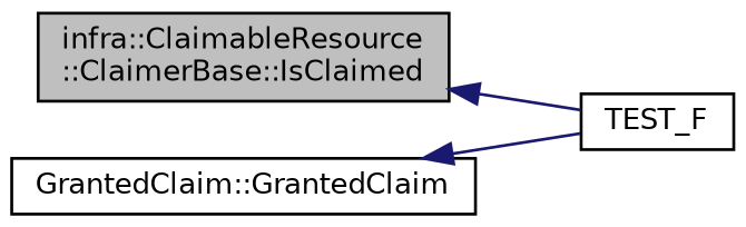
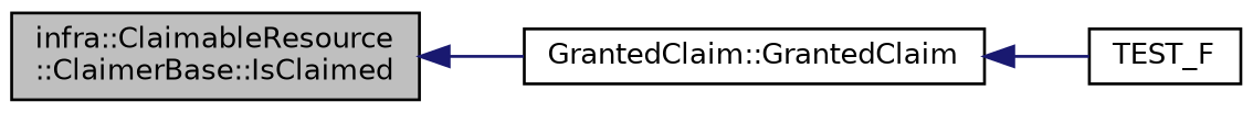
  digraph {
    fontname="DejaVu Sans"
    rankdir=LR
    node [color=black fillcolor=white fontname="DejaVu Sans" fontsize=10 shape=record style=filled]
    edge [color=midnightblue dir=back fontname="DejaVu Sans" fontsize=10 labelfontname=Helvetica labelfontsize=10 style=solid]
    n1 [fillcolor=grey75 fontcolor=black height=0.2 label="infra::ClaimableResource\l::ClaimerBase::IsClaimed" width=0.4]
    n2 [height=0.2 label="GrantedClaim::GrantedClaim" width=0.4]
    n3 [height=0.2 label=TEST_F width=0.4]
-   n1 -> n3
+   n1 -> n2
    n2 -> n3
  }
